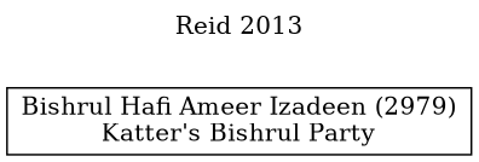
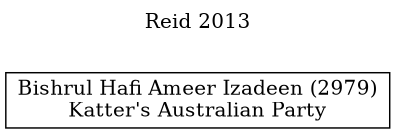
  digraph {
    label="Reid 2013"
    labelloc=t
    mclimit=10
-   n1 [label="Bishrul Hafi Ameer Izadeen (2979)\nKatter's Bishrul Party" shape=box]
+   n1 [label="Bishrul Hafi Ameer Izadeen (2979)\nKatter's Australian Party" shape=box]
  }
